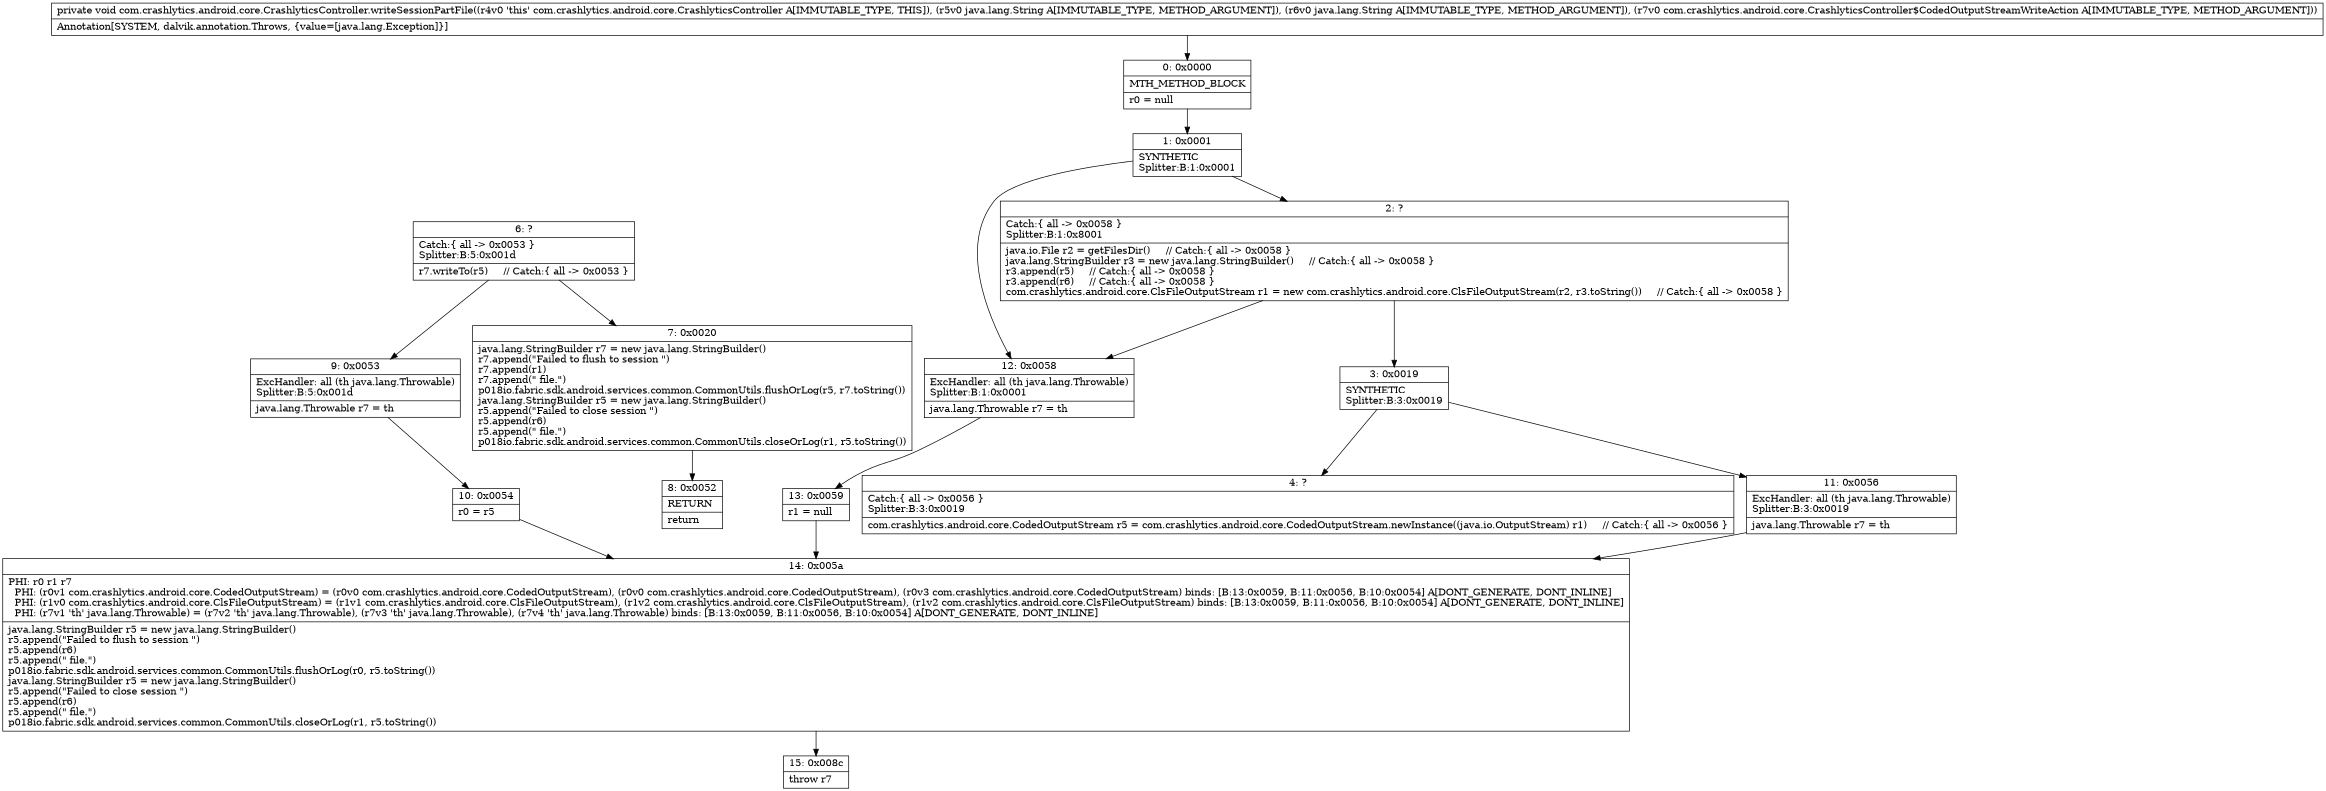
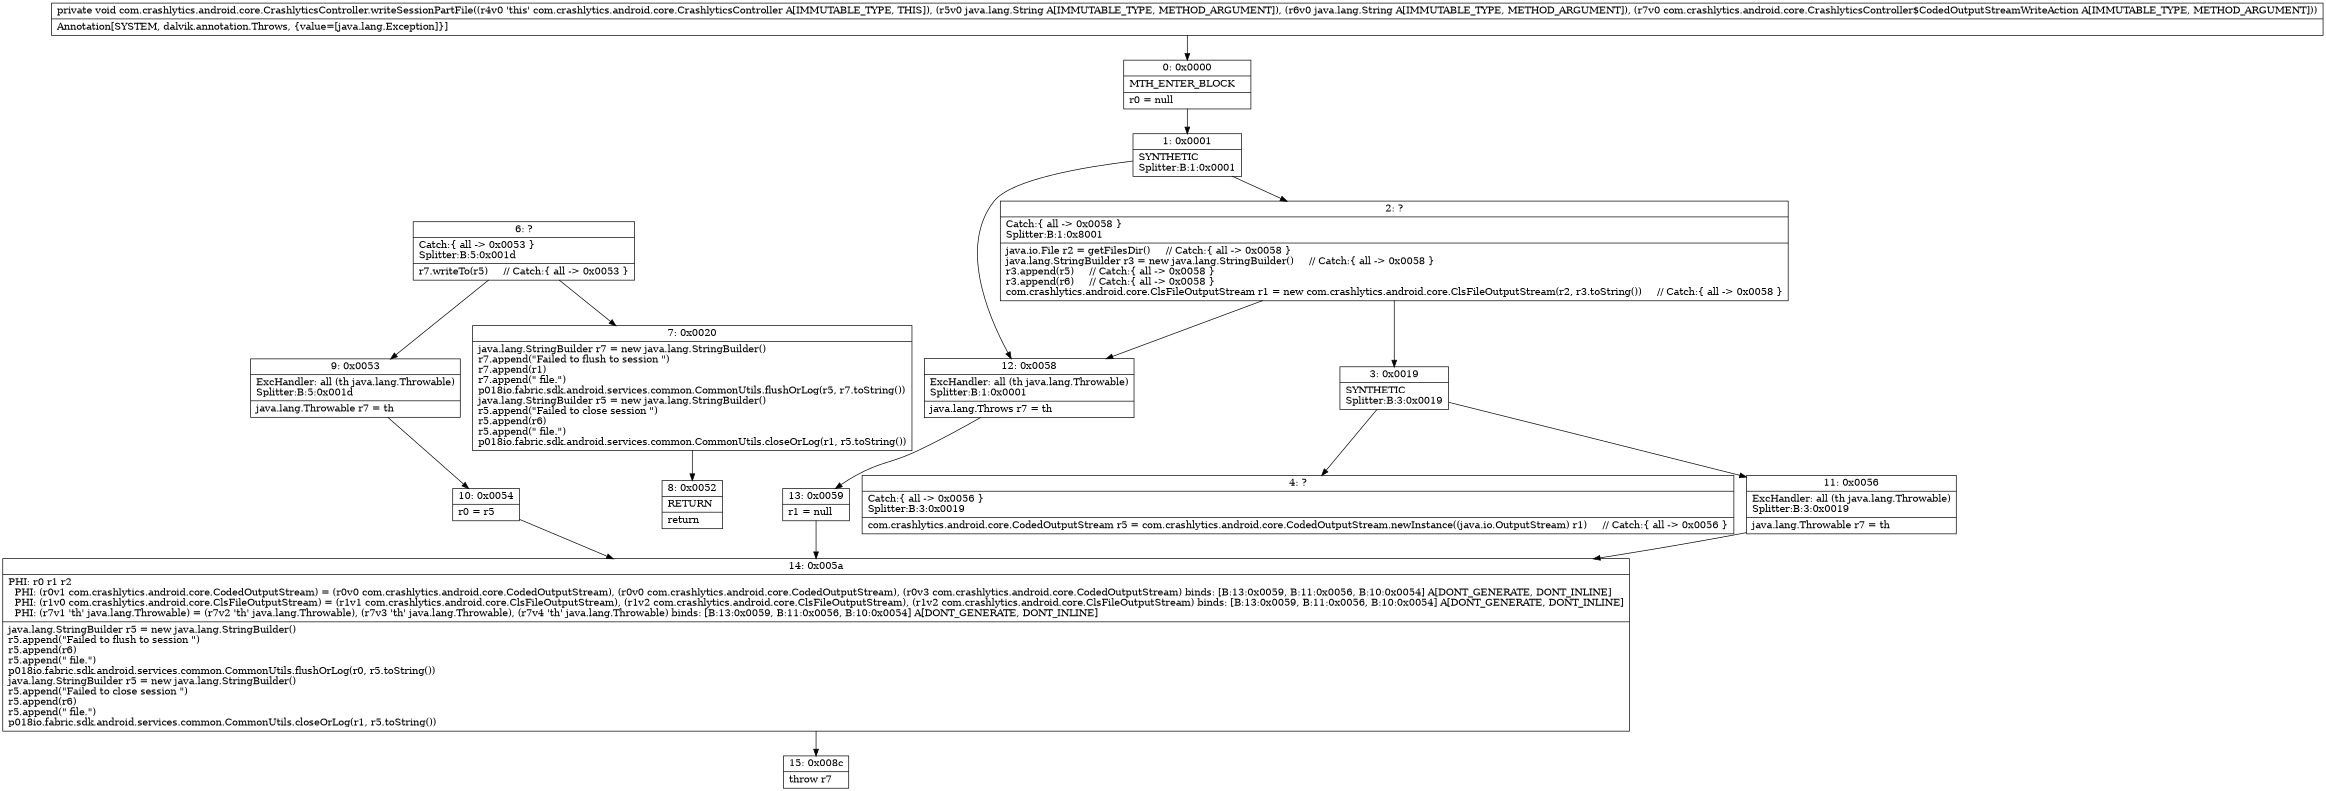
  digraph {
    fontname="DejaVu Serif"
    node [fontname="DejaVu Serif" shape=record]
    edge [fontname="DejaVu Serif"]
-   n1 [label="{0\:\ 0x0000|MTH_METHOD_BLOCK\l|r0 = null\l}"]
+   n1 [label="{0\:\ 0x0000|MTH_ENTER_BLOCK\l|r0 = null\l}"]
    n2 [label="{1\:\ 0x0001|SYNTHETIC\lSplitter:B:1:0x0001\l}"]
    n3 [label="{2\:\ ?|Catch:\{ all \-\> 0x0058 \}\lSplitter:B:1:0x8001\l|java.io.File r2 = getFilesDir()     \/\/ Catch:\{ all \-\> 0x0058 \}\ljava.lang.StringBuilder r3 = new java.lang.StringBuilder()     \/\/ Catch:\{ all \-\> 0x0058 \}\lr3.append(r5)     \/\/ Catch:\{ all \-\> 0x0058 \}\lr3.append(r6)     \/\/ Catch:\{ all \-\> 0x0058 \}\lcom.crashlytics.android.core.ClsFileOutputStream r1 = new com.crashlytics.android.core.ClsFileOutputStream(r2, r3.toString())     \/\/ Catch:\{ all \-\> 0x0058 \}\l}"]
-   n4 [label="{12\:\ 0x0058|ExcHandler: all (th java.lang.Throwable)\lSplitter:B:1:0x0001\l|java.lang.Throwable r7 = th\l}"]
+   n4 [label="{12\:\ 0x0058|ExcHandler: all (th java.lang.Throwable)\lSplitter:B:1:0x0001\l|java.lang.Throws r7 = th\l}"]
    n5 [label="{3\:\ 0x0019|SYNTHETIC\lSplitter:B:3:0x0019\l}"]
    n6 [label="{13\:\ 0x0059|r1 = null\l}"]
    n7 [label="{4\:\ ?|Catch:\{ all \-\> 0x0056 \}\lSplitter:B:3:0x0019\l|com.crashlytics.android.core.CodedOutputStream r5 = com.crashlytics.android.core.CodedOutputStream.newInstance((java.io.OutputStream) r1)     \/\/ Catch:\{ all \-\> 0x0056 \}\l}"]
    n8 [label="{11\:\ 0x0056|ExcHandler: all (th java.lang.Throwable)\lSplitter:B:3:0x0019\l|java.lang.Throwable r7 = th\l}"]
-   n9 [label="{14\:\ 0x005a|PHI: r0 r1 r7 \l  PHI: (r0v1 com.crashlytics.android.core.CodedOutputStream) = (r0v0 com.crashlytics.android.core.CodedOutputStream), (r0v0 com.crashlytics.android.core.CodedOutputStream), (r0v3 com.crashlytics.android.core.CodedOutputStream) binds: [B:13:0x0059, B:11:0x0056, B:10:0x0054] A[DONT_GENERATE, DONT_INLINE]\l  PHI: (r1v0 com.crashlytics.android.core.ClsFileOutputStream) = (r1v1 com.crashlytics.android.core.ClsFileOutputStream), (r1v2 com.crashlytics.android.core.ClsFileOutputStream), (r1v2 com.crashlytics.android.core.ClsFileOutputStream) binds: [B:13:0x0059, B:11:0x0056, B:10:0x0054] A[DONT_GENERATE, DONT_INLINE]\l  PHI: (r7v1 'th' java.lang.Throwable) = (r7v2 'th' java.lang.Throwable), (r7v3 'th' java.lang.Throwable), (r7v4 'th' java.lang.Throwable) binds: [B:13:0x0059, B:11:0x0056, B:10:0x0054] A[DONT_GENERATE, DONT_INLINE]\l|java.lang.StringBuilder r5 = new java.lang.StringBuilder()\lr5.append(\"Failed to flush to session \")\lr5.append(r6)\lr5.append(\" file.\")\lp018io.fabric.sdk.android.services.common.CommonUtils.flushOrLog(r0, r5.toString())\ljava.lang.StringBuilder r5 = new java.lang.StringBuilder()\lr5.append(\"Failed to close session \")\lr5.append(r6)\lr5.append(\" file.\")\lp018io.fabric.sdk.android.services.common.CommonUtils.closeOrLog(r1, r5.toString())\l}"]
+   n9 [label="{14\:\ 0x005a|PHI: r0 r1 r2 \l  PHI: (r0v1 com.crashlytics.android.core.CodedOutputStream) = (r0v0 com.crashlytics.android.core.CodedOutputStream), (r0v0 com.crashlytics.android.core.CodedOutputStream), (r0v3 com.crashlytics.android.core.CodedOutputStream) binds: [B:13:0x0059, B:11:0x0056, B:10:0x0054] A[DONT_GENERATE, DONT_INLINE]\l  PHI: (r1v0 com.crashlytics.android.core.ClsFileOutputStream) = (r1v1 com.crashlytics.android.core.ClsFileOutputStream), (r1v2 com.crashlytics.android.core.ClsFileOutputStream), (r1v2 com.crashlytics.android.core.ClsFileOutputStream) binds: [B:13:0x0059, B:11:0x0056, B:10:0x0054] A[DONT_GENERATE, DONT_INLINE]\l  PHI: (r7v1 'th' java.lang.Throwable) = (r7v2 'th' java.lang.Throwable), (r7v3 'th' java.lang.Throwable), (r7v4 'th' java.lang.Throwable) binds: [B:13:0x0059, B:11:0x0056, B:10:0x0054] A[DONT_GENERATE, DONT_INLINE]\l|java.lang.StringBuilder r5 = new java.lang.StringBuilder()\lr5.append(\"Failed to flush to session \")\lr5.append(r6)\lr5.append(\" file.\")\lp018io.fabric.sdk.android.services.common.CommonUtils.flushOrLog(r0, r5.toString())\ljava.lang.StringBuilder r5 = new java.lang.StringBuilder()\lr5.append(\"Failed to close session \")\lr5.append(r6)\lr5.append(\" file.\")\lp018io.fabric.sdk.android.services.common.CommonUtils.closeOrLog(r1, r5.toString())\l}"]
    n10 [label="{6\:\ ?|Catch:\{ all \-\> 0x0053 \}\lSplitter:B:5:0x001d\l|r7.writeTo(r5)     \/\/ Catch:\{ all \-\> 0x0053 \}\l}"]
    n11 [label="{9\:\ 0x0053|ExcHandler: all (th java.lang.Throwable)\lSplitter:B:5:0x001d\l|java.lang.Throwable r7 = th\l}"]
    n12 [label="{7\:\ 0x0020|java.lang.StringBuilder r7 = new java.lang.StringBuilder()\lr7.append(\"Failed to flush to session \")\lr7.append(r1)\lr7.append(\" file.\")\lp018io.fabric.sdk.android.services.common.CommonUtils.flushOrLog(r5, r7.toString())\ljava.lang.StringBuilder r5 = new java.lang.StringBuilder()\lr5.append(\"Failed to close session \")\lr5.append(r6)\lr5.append(\" file.\")\lp018io.fabric.sdk.android.services.common.CommonUtils.closeOrLog(r1, r5.toString())\l}"]
    n13 [label="{10\:\ 0x0054|r0 = r5\l}"]
    n14 [label="{8\:\ 0x0052|RETURN\l|return\l}"]
    n15 [label="{15\:\ 0x008c|throw r7\l}"]
    n16 [label="{private void com.crashlytics.android.core.CrashlyticsController.writeSessionPartFile((r4v0 'this' com.crashlytics.android.core.CrashlyticsController A[IMMUTABLE_TYPE, THIS]), (r5v0 java.lang.String A[IMMUTABLE_TYPE, METHOD_ARGUMENT]), (r6v0 java.lang.String A[IMMUTABLE_TYPE, METHOD_ARGUMENT]), (r7v0 com.crashlytics.android.core.CrashlyticsController$CodedOutputStreamWriteAction A[IMMUTABLE_TYPE, METHOD_ARGUMENT]))  | Annotation[SYSTEM, dalvik.annotation.Throws, \{value=[java.lang.Exception]\}]\l}"]
    n1 -> n2
    n2 -> n3
    n2 -> n4
    n3 -> n4
    n3 -> n5
    n4 -> n6
    n5 -> n7
    n5 -> n8
    n6 -> n9
    n8 -> n9
    n9 -> n15
    n10 -> n11
    n10 -> n12
    n11 -> n13
    n12 -> n14
    n13 -> n9
    n16 -> n1
  }
